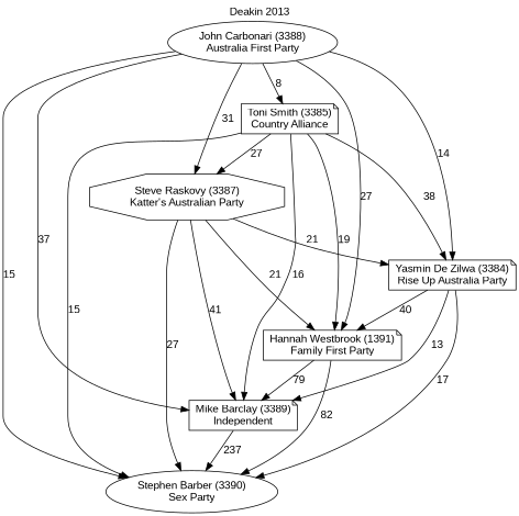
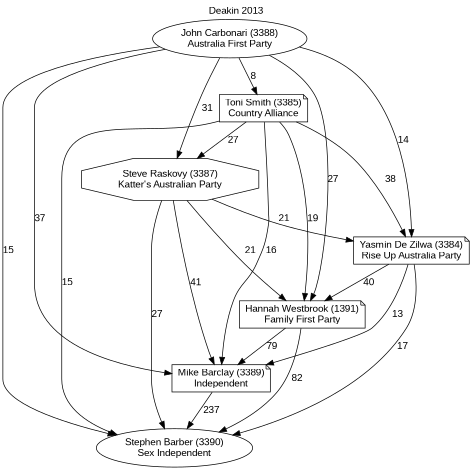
  digraph {
    fontname="Liberation Sans"
    label="Deakin 2013"
    labelloc=t
    mclimit=10
    node [fontname="Liberation Sans" shape=note]
    edge [fontname="Liberation Sans"]
-   n1 [label="Stephen Barber (3390)\nSex Party" shape=ellipse]
+   n1 [label="Stephen Barber (3390)\nSex Independent" shape=ellipse]
    n2 [label="Mike Barclay (3389)\nIndependent"]
    n3 [label="Hannah Westbrook (1391)\nFamily First Party"]
    n4 [label="Yasmin De Zilwa (3384)\nRise Up Australia Party"]
    n5 [label="Steve Raskovy (3387)\nKatter's Australian Party" shape=octagon]
    n6 [label="Toni Smith (3385)\nCountry Alliance"]
    n7 [label="John Carbonari (3388)\nAustralia First Party" shape=ellipse]
    n2 -> n1 [label=237]
    n3 -> n1 [label=82]
    n3 -> n2 [label=79]
    n4 -> n1 [label=17]
    n4 -> n2 [label=13]
    n4 -> n3 [label=40]
    n5 -> n1 [label=27]
    n5 -> n2 [label=41]
    n5 -> n3 [label=21]
    n5 -> n4 [label=21]
    n6 -> n1 [label=15]
    n6 -> n2 [label=16]
    n6 -> n3 [label=19]
    n6 -> n4 [label=38]
    n6 -> n5 [label=27]
    n7 -> n1 [label=15]
    n7 -> n2 [label=37]
    n7 -> n3 [label=27]
    n7 -> n4 [label=14]
    n7 -> n5 [label=31]
    n7 -> n6 [label=8]
  }
